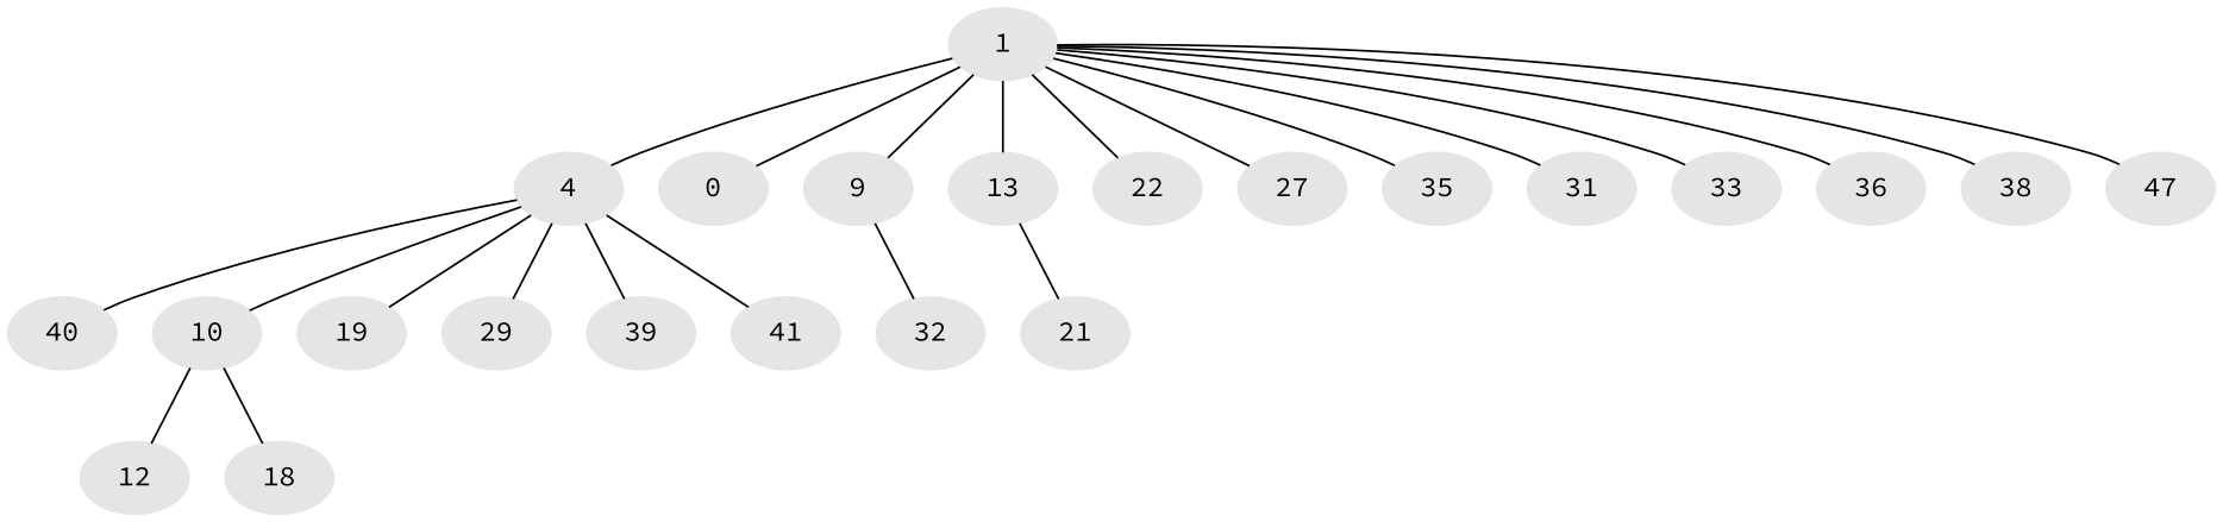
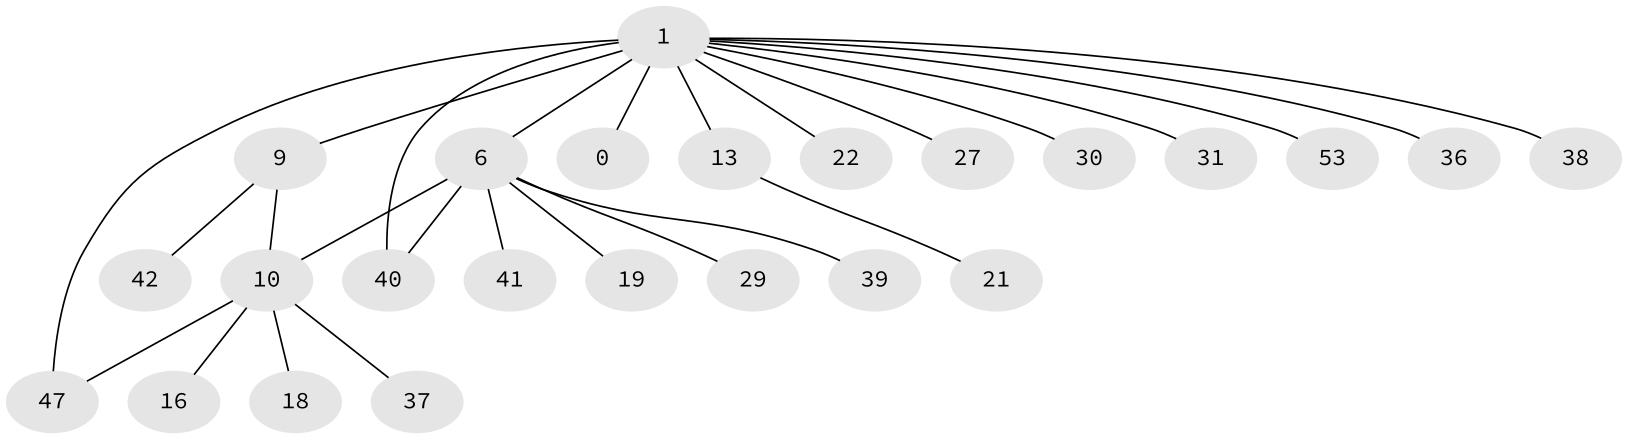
  graph {
    fontname="Source Code Pro"
    node [color=gray90 fontname="Source Code Pro" style=filled]
    edge [fontname="Source Code Pro"]
    1 [super="+2+3"]
-   4 [super="+17+46+7"]
+   4 [super="+17+46+7" label=6]
    n3 [label=0]
    9
    13 [super="+28+14+32"]
    22
    27 [super="+44"]
-   30 [label=35]
+   30
    31 [super="+34"]
-   33
+   33 [label=53]
    36
    38
    40 [super="+45"]
    47 [super="+48"]
    10 [super="+25+20+11"]
    19
    29
    39
    41 [super="+43"]
-   42 [label=32]
+   42
    21
-   12 [super="+23"]
+   12 [super="+23" label=16]
    18 [super="+26"]
+   37
    1 -- 4 [weight=4]
    1 -- n3
    1 -- 9 [weight=2]
    1 -- 13 [weight=2]
    1 -- 22
    1 -- 27
    1 -- 30
    1 -- 31
    1 -- 33
    1 -- 36
    1 -- 38
+   1 -- 40
    1 -- 47
    4 -- 40
    4 -- 10 [weight=2]
    4 -- 19
    4 -- 29
    4 -- 39
    4 -- 41 [weight=2]
+   9 -- 10
    9 -- 42
    13 -- 21
+   10 -- 47
    10 -- 12
    10 -- 18
+   10 -- 37
  }
